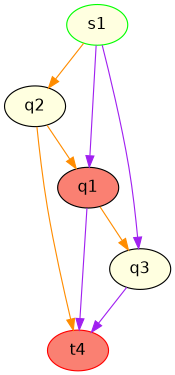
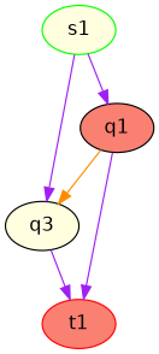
  digraph {
    fontname="DejaVu Sans"
    node [fillcolor=lightyellow fontname="DejaVu Sans" style=filled]
    edge [color=purple fontname="DejaVu Sans"]
    s1 [color=green initial=1]
    q1 [fillcolor=salmon]
-   q2
    q3
-   t1 [color=red fillcolor=salmon final=1 label=t4]
+   t1 [color=red fillcolor=salmon final=1]
    s1 -> q1
-   s1 -> q2 [color=darkorange]
    s1 -> q3
    q1 -> q3 [color=darkorange]
    q1 -> t1
-   q2 -> q1 [color=darkorange]
-   q2 -> t1 [color=darkorange]
    q3 -> t1
  }
